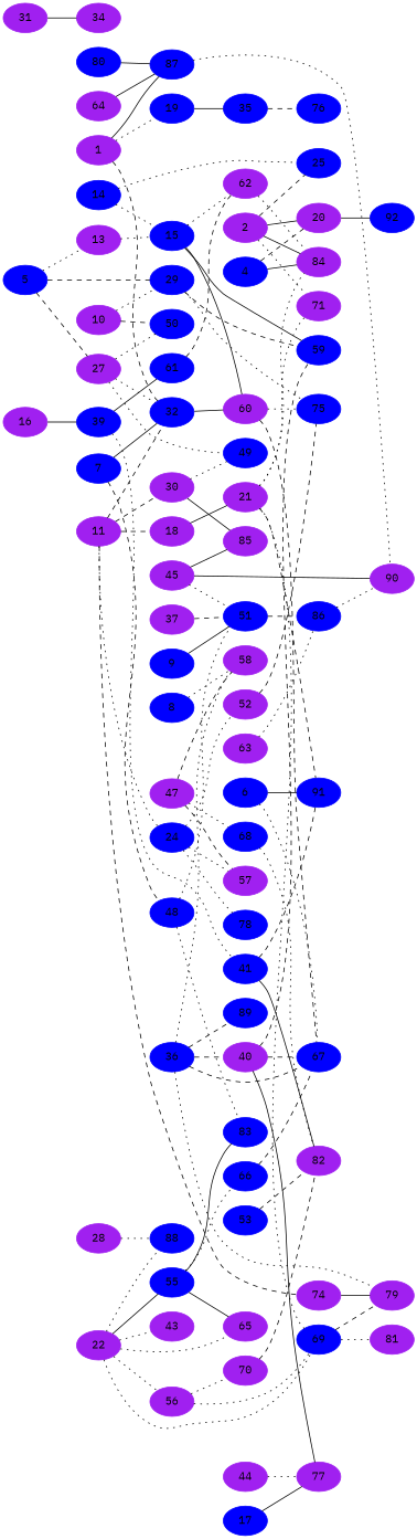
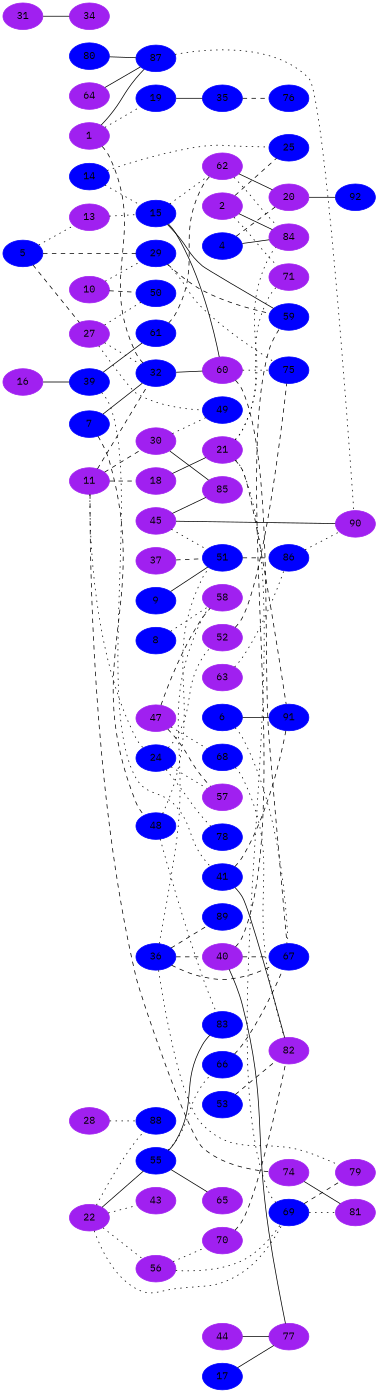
  graph {
    fontname="IBM Plex Mono"
    rankdir=LR
    node [color=blue fontname="IBM Plex Mono" style=filled]
    edge [fontname="IBM Plex Mono" style=dotted weight=1.0]
    1 [color=purple]
    19
    32
    87
    35
    60 [color=purple]
    90 [color=purple]
    2 [color=purple]
    20 [color=purple]
    25
    71 [color=purple]
    84 [color=purple]
    92
    4
    13 [color=purple]
    5
    27 [color=purple]
    29
    15
    50
    49
    59
    75
    6
    67
    91
    7
    48
    51
    83
    58 [color=purple]
    8
    9
    86
    10 [color=purple]
    11 [color=purple]
    18 [color=purple]
    24
    30 [color=purple]
    74 [color=purple]
    21 [color=purple]
    52 [color=purple]
    57 [color=purple]
    78
    85 [color=purple]
    79 [color=purple]
    62 [color=purple]
    14
    16 [color=purple]
    39
    41
    61
    77 [color=purple]
    17
    69
    76
    81 [color=purple]
    22 [color=purple]
    43 [color=purple]
    55
    56 [color=purple]
    65 [color=purple]
    88
    66
    70 [color=purple]
    28 [color=purple]
    31 [color=purple]
    34 [color=purple]
    36
    40 [color=purple]
    89
    37 [color=purple]
    82 [color=purple]
    63 [color=purple]
    44 [color=purple]
    45 [color=purple]
    47 [color=purple]
    68
    53
    64 [color=purple]
    80
    1 -- 19
    1 -- 32 [style=dashed weight=2.0]
    1 -- 87 [style=solid]
    19 -- 35 [style=solid]
    32 -- 60 [style=solid]
    87 -- 90
    35 -- 76 [style=dashed]
    60 -- 75
    60 -- 67 [style=dashed]
-   2 -- 20 [style=solid]
+   62 -- 20 [style=solid]
    2 -- 25 [style=dashed]
    2 -- 71
    2 -- 84 [style=solid]
    20 -- 92 [style=solid]
    4 -- 20 [style=dashed]
    4 -- 84 [style=solid]
    13 -- 15
    5 -- 13
    5 -- 27 [style=dashed]
    5 -- 29 [style=dashed]
    27 -- 32
    27 -- 50
    27 -- 49
    29 -- 59 [style=dashed]
    29 -- 75
    15 -- 60 [style=solid]
    15 -- 59 [style=solid]
    15 -- 62
    6 -- 67
    6 -- 91 [style=solid]
    7 -- 32 [style=solid]
    7 -- 48 [style=dashed]
    48 -- 51
    48 -- 83
    51 -- 86 [style=dashed]
    8 -- 58
    9 -- 51 [style=solid]
    86 -- 90
    10 -- 29
    10 -- 50 [style=dashed]
    11 -- 32 [style=dashed]
    11 -- 18 [style=dashed]
    11 -- 24
    11 -- 30 [style=dashed]
    11 -- 74 [style=dashed]
    18 -- 21 [style=solid]
    24 -- 52
    24 -- 57
    24 -- 78
    30 -- 49
    30 -- 85 [style=solid]
-   74 -- 79 [style=solid]
+   74 -- 81 [style=solid]
    21 -- 71
    21 -- 84
    21 -- 91 [style=dashed]
    21 -- 69
    52 -- 75 [style=dashed]
    62 -- 84
    14 -- 25
    14 -- 15
    16 -- 39 [style=solid]
    39 -- 41
    39 -- 61 [style=solid]
    41 -- 91 [style=dashed]
    41 -- 82 [style=solid]
    61 -- 62 [style=dashed]
    17 -- 77 [style=solid]
    69 -- 79 [style=dashed]
    69 -- 81
    22 -- 69
    22 -- 43
    22 -- 55 [style=solid]
    22 -- 56
-   22 -- 65
    22 -- 88
    55 -- 83 [style=solid]
    55 -- 65 [style=solid]
    55 -- 66
    56 -- 69
    56 -- 70
    66 -- 67 [style=dashed]
    70 -- 82 [style=dashed]
    28 -- 88
    31 -- 34 [style=solid]
    36 -- 67 [style=dashed]
    36 -- 58
    36 -- 79
    36 -- 40 [style=dashed weight=2.0]
    36 -- 89 [style=dashed]
    40 -- 59 [style=dashed]
    40 -- 67 [style=dashed]
    40 -- 77 [style=solid]
    37 -- 51 [style=dashed]
    63 -- 86
-   44 -- 77
+   44 -- 77 [style=solid]
    45 -- 90 [style=solid]
    45 -- 51
    45 -- 85 [style=solid]
    47 -- 58 [style=dashed]
    47 -- 57 [style=dashed]
    47 -- 68
    68 -- 82
    53 -- 82 [style=dashed]
    64 -- 87 [style=solid]
    80 -- 87 [style=solid]
  }
